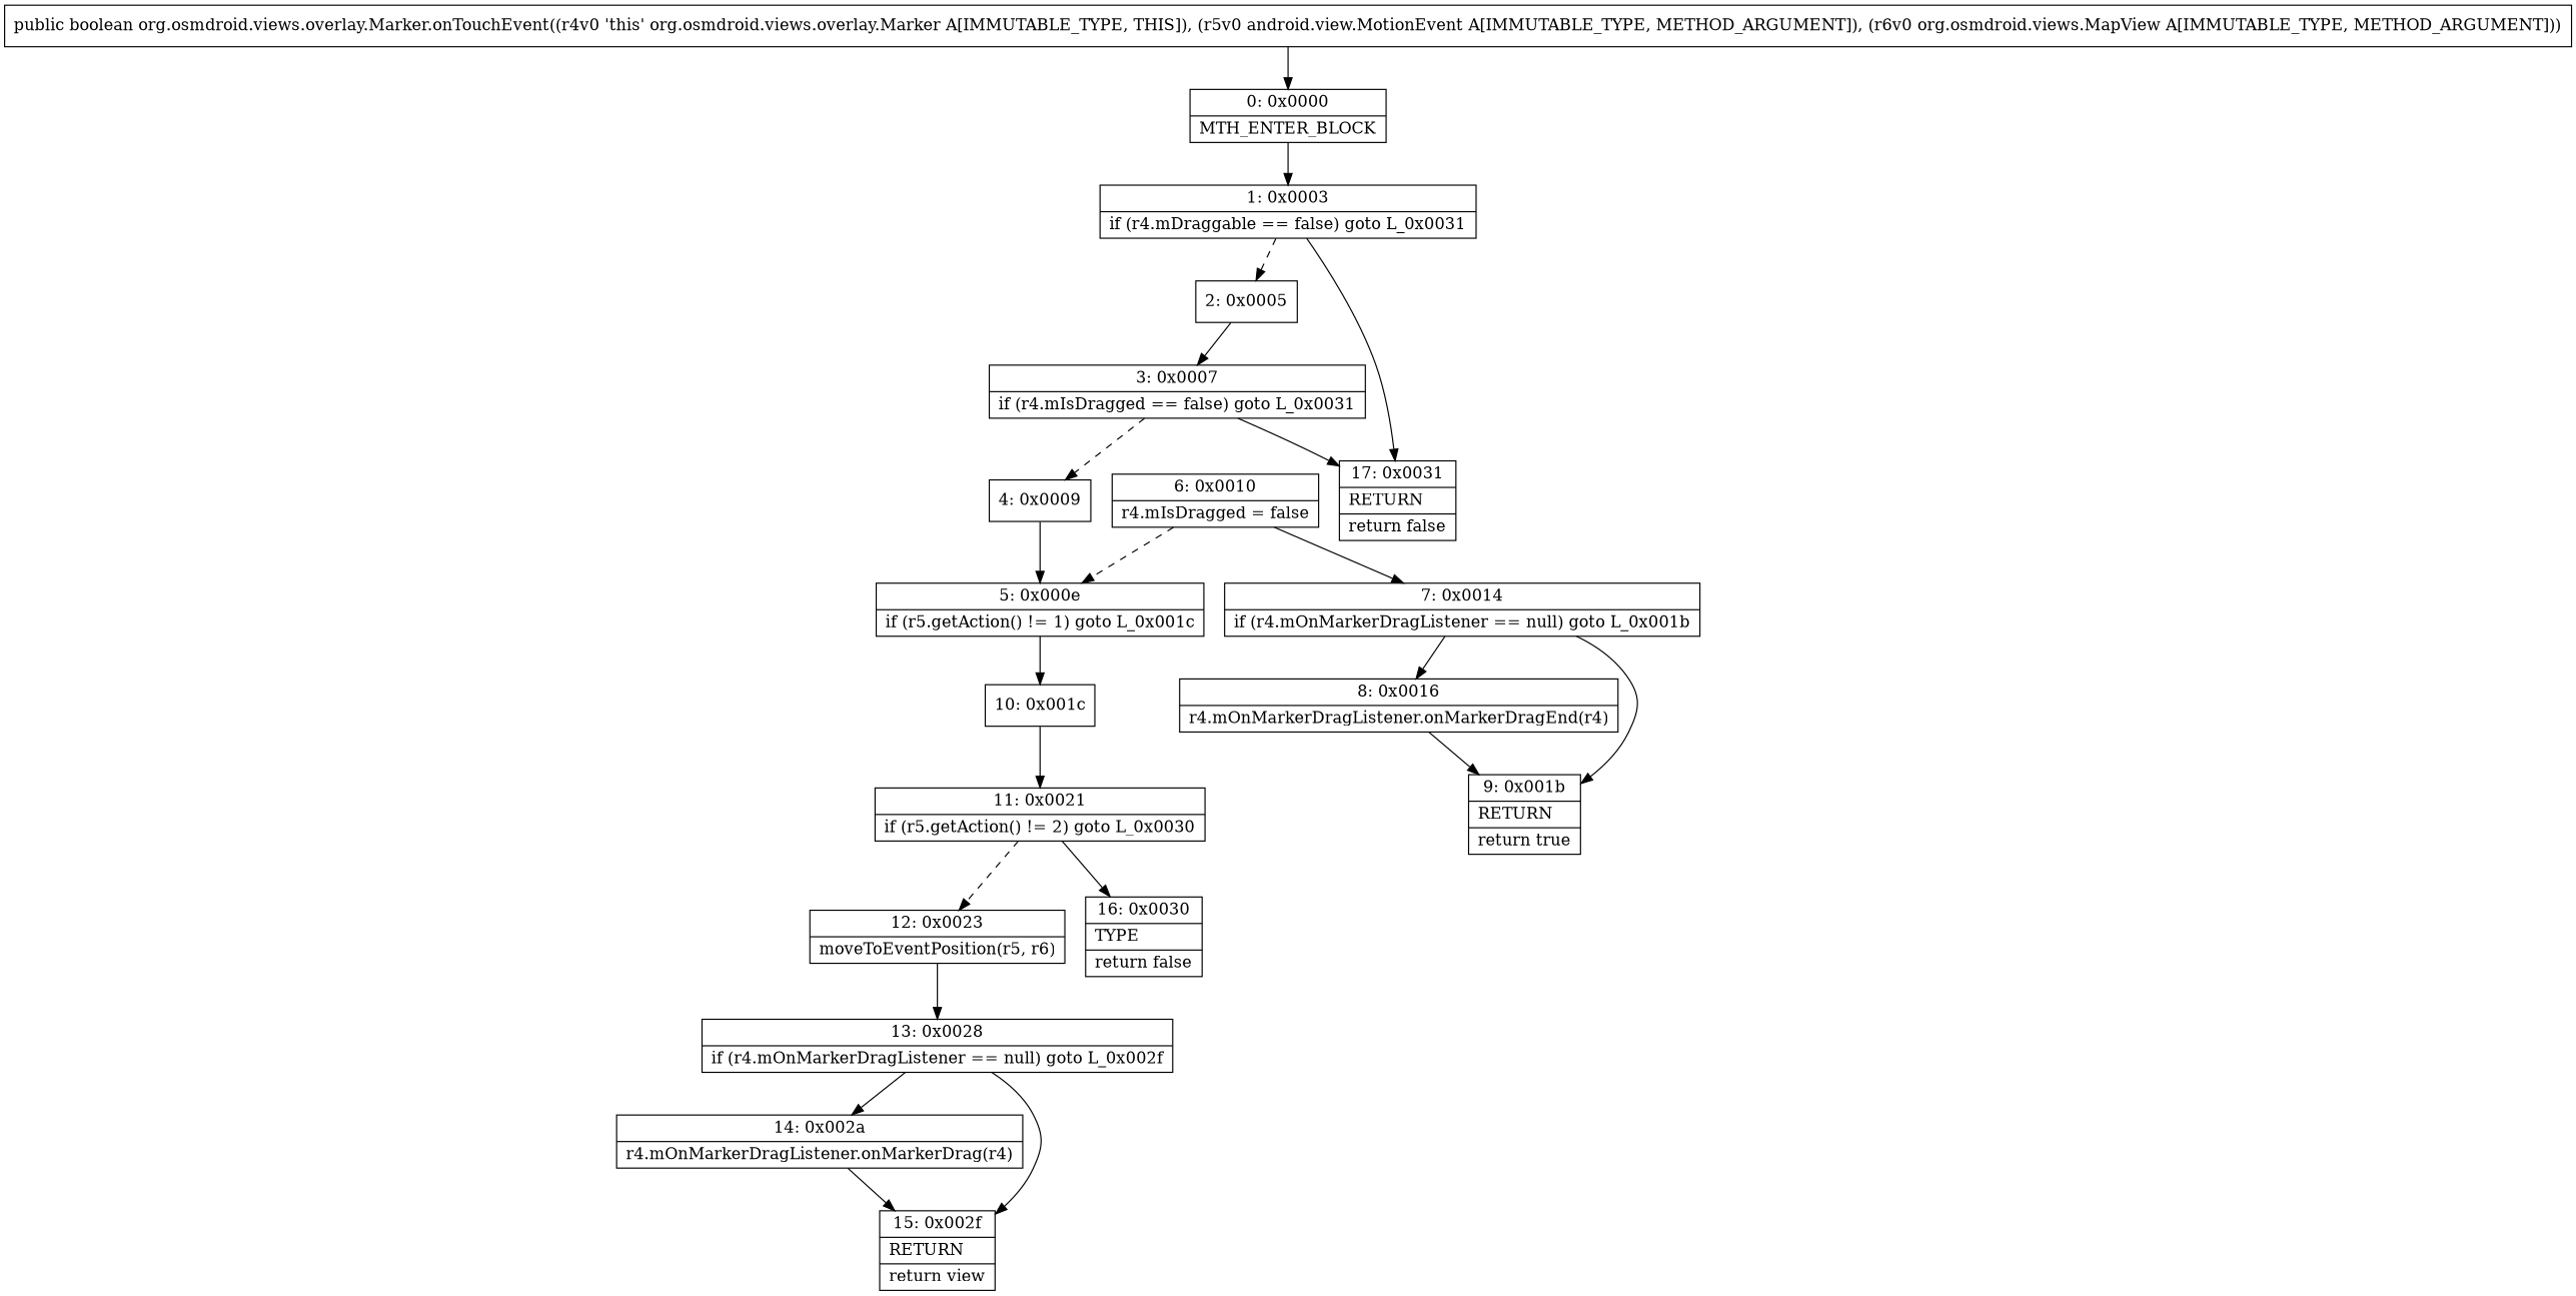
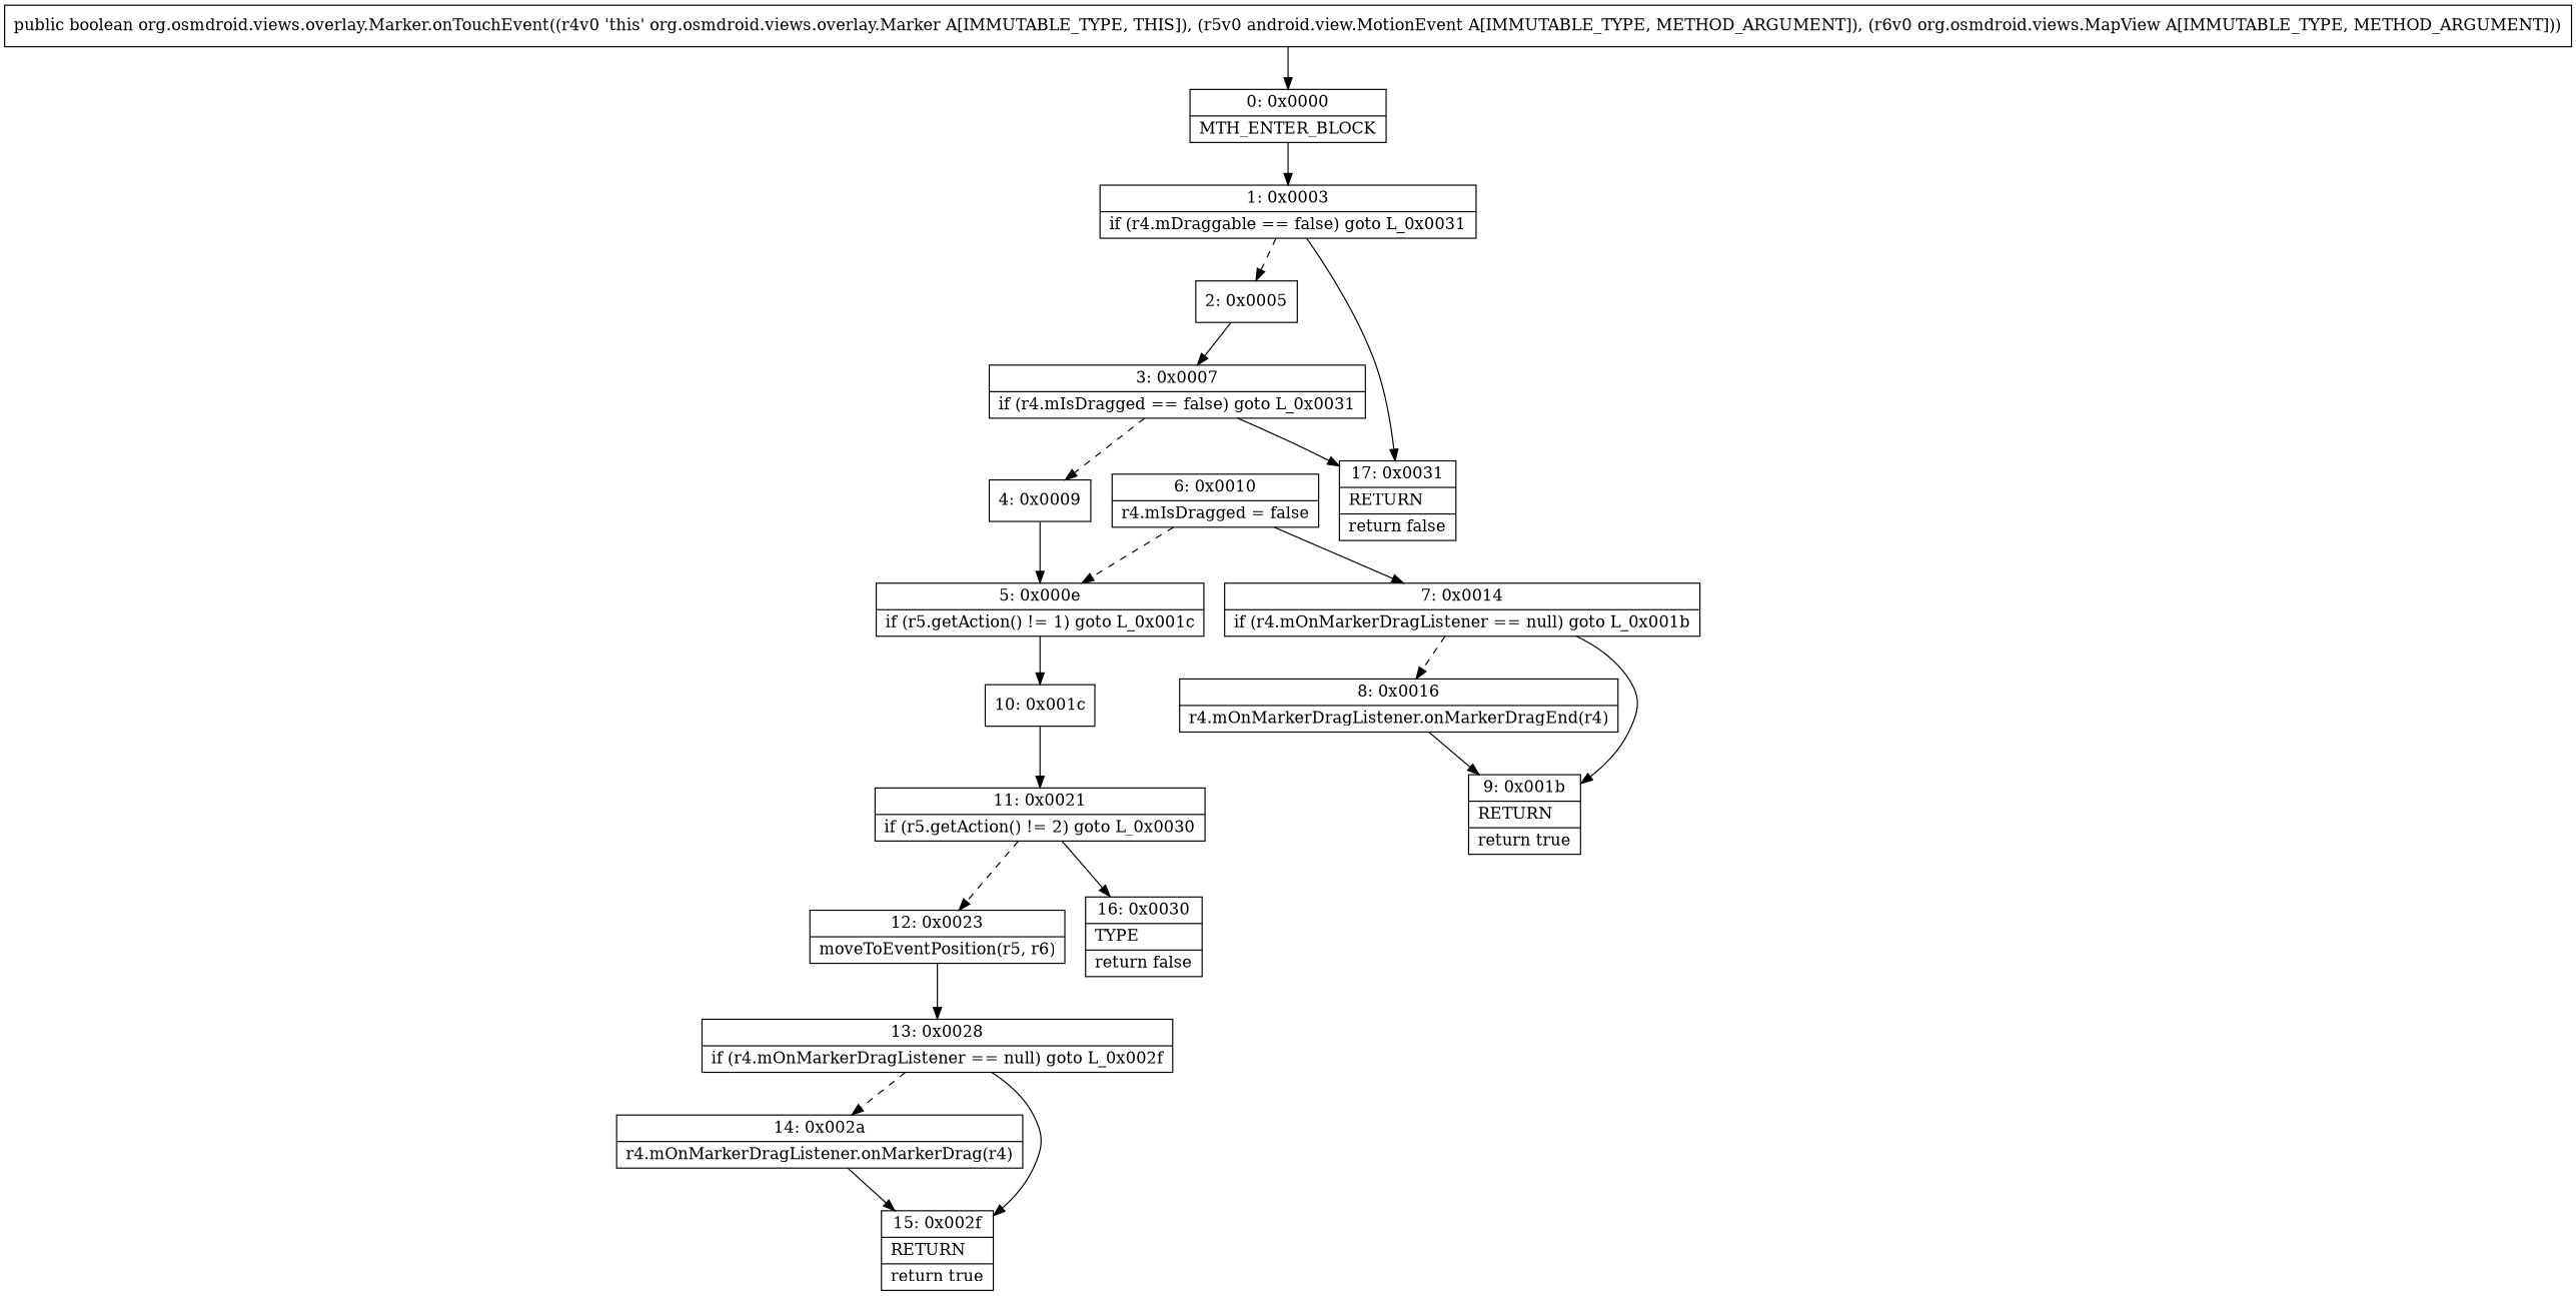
  digraph {
    node [shape=record]
    n1 [label="{0\:\ 0x0000|MTH_ENTER_BLOCK\l}"]
    n2 [label="{1\:\ 0x0003|if (r4.mDraggable == false) goto L_0x0031\l}"]
    n3 [label="{2\:\ 0x0005}"]
    n4 [label="{17\:\ 0x0031|RETURN\l|return false\l}"]
    n5 [label="{3\:\ 0x0007|if (r4.mIsDragged == false) goto L_0x0031\l}"]
    n6 [label="{4\:\ 0x0009}"]
    n7 [label="{5\:\ 0x000e|if (r5.getAction() != 1) goto L_0x001c\l}"]
    n8 [label="{10\:\ 0x001c}"]
    n9 [label="{6\:\ 0x0010|r4.mIsDragged = false\l}"]
    n10 [label="{7\:\ 0x0014|if (r4.mOnMarkerDragListener == null) goto L_0x001b\l}"]
    n11 [label="{11\:\ 0x0021|if (r5.getAction() != 2) goto L_0x0030\l}"]
    n12 [label="{8\:\ 0x0016|r4.mOnMarkerDragListener.onMarkerDragEnd(r4)\l}"]
    n13 [label="{9\:\ 0x001b|RETURN\l|return true\l}"]
    n14 [label="{12\:\ 0x0023|moveToEventPosition(r5, r6)\l}"]
    n15 [label="{16\:\ 0x0030|TYPE\l|return false\l}"]
    n16 [label="{13\:\ 0x0028|if (r4.mOnMarkerDragListener == null) goto L_0x002f\l}"]
    n17 [label="{14\:\ 0x002a|r4.mOnMarkerDragListener.onMarkerDrag(r4)\l}"]
-   n18 [label="{15\:\ 0x002f|RETURN\l|return view\l}"]
+   n18 [label="{15\:\ 0x002f|RETURN\l|return true\l}"]
    n19 [label="{public boolean org.osmdroid.views.overlay.Marker.onTouchEvent((r4v0 'this' org.osmdroid.views.overlay.Marker A[IMMUTABLE_TYPE, THIS]), (r5v0 android.view.MotionEvent A[IMMUTABLE_TYPE, METHOD_ARGUMENT]), (r6v0 org.osmdroid.views.MapView A[IMMUTABLE_TYPE, METHOD_ARGUMENT])) }"]
    n1 -> n2
    n2 -> n3 [style=dashed]
    n2 -> n4
    n3 -> n5
    n5 -> n4
    n5 -> n6 [style=dashed]
    n6 -> n7
    n7 -> n8
    n8 -> n11
    n9 -> n7 [style=dashed]
    n9 -> n10
-   n10 -> n12 [style=solid]
+   n10 -> n12 [style=dashed]
    n10 -> n13
    n11 -> n14 [style=dashed]
    n11 -> n15
    n12 -> n13
    n14 -> n16
-   n16 -> n17 [style=solid]
+   n16 -> n17 [style=dashed]
    n16 -> n18
    n17 -> n18
    n19 -> n1
  }
